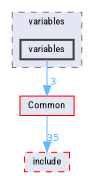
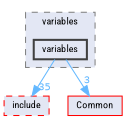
  digraph {
    compound=true
    fontname="Roboto Condensed"
    node [color=red fillcolor="#e3e7f4" fontname="Roboto Condensed" fontsize=10 shape=box]
    edge [color=steelblue1 fontcolor=steelblue1 fontname="Roboto Condensed" fontsize=10 labeldistance=1.5 labelfontname=Helvetica labelfontsize=10]
    n1 [color=grey25 height=0.2 label=variables style="filled,bold" width=0.4]
    n2 [height=0.2 label=include style="filled,dashed" width=0.4]
    n3 [height=0.2 label=Common style=filled width=0.4]
    subgraph cluster_1 {
      bgcolor="#e3e7f4"
      fontsize=10
      label=variables
      pencolor=grey50
      style="filled,dashed"
      n1
    }
-   n3 -> n2 [headlabel=35]
+   n1 -> n2 [headlabel=35]
    n1 -> n3 [headlabel=3]
  }
